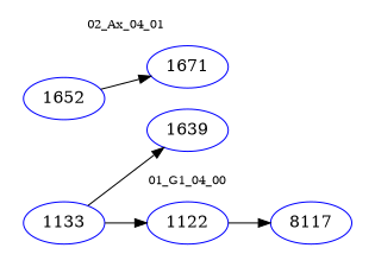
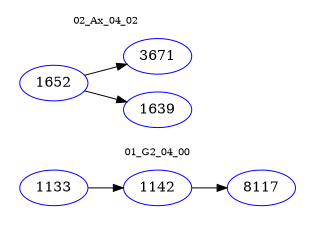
  digraph {
    rankdir=LR
    node [color=blue]
    edge [color=black]
    n1 [label=1652]
    n2 [label=1639]
-   n3 [label=1671]
-   n4 [label=1122]
+   n3 [label=3671]
+   n4 [label=1142]
    n5 [label=8117]
    n6 [label=1133]
    subgraph cluster_1 {
      color=white
      fontsize=10
-     label="02_Ax_04_01"
+     label="02_Ax_04_02"
      n1
      n2
      n3
    }
    subgraph cluster_2 {
      color=white
      fontsize=10
-     label="01_G1_04_00"
+     label="01_G2_04_00"
      n4
      n5
      n6
    }
-   n6 -> n2
+   n1 -> n2
    n1 -> n3
    n4 -> n5
    n6 -> n4
  }
